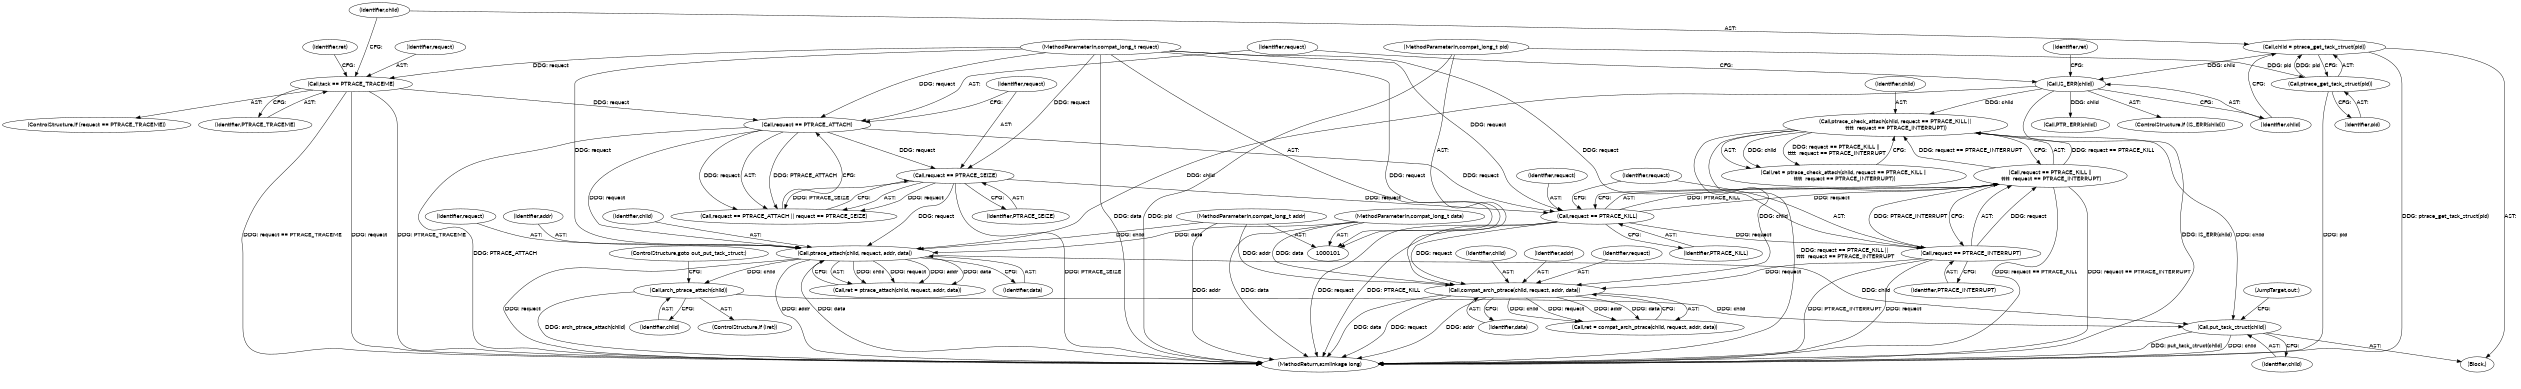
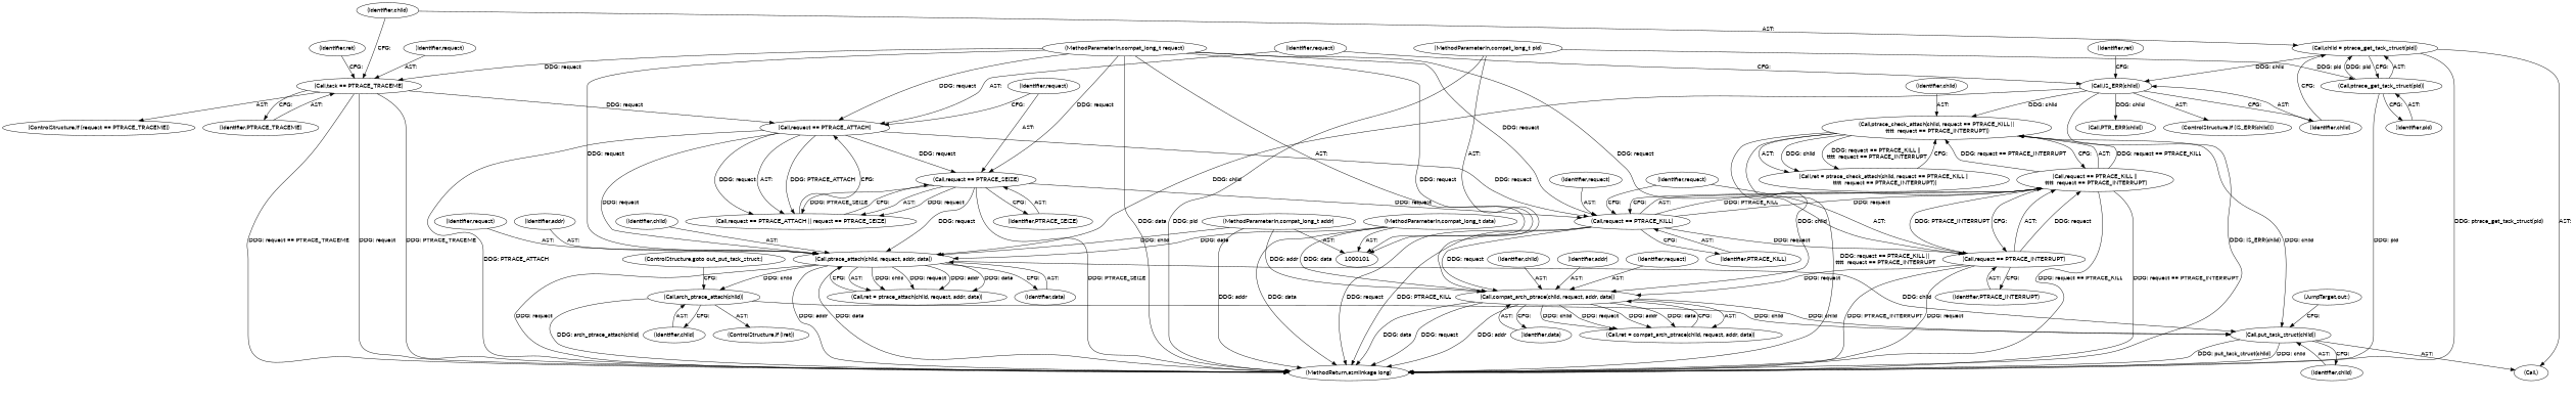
  digraph {
    fontname=Lato
    node [fontname=Lato]
    edge [fontname=Lato]
    n1 [label="(Call,put_task_struct(child))"]
-   n2 [label="(Block,)"]
+   n2 [label="(Call,)"]
    n3 [label="(MethodReturn,asmlinkage long)"]
    n4 [label="(Identifier,child)"]
    n5 [label="(Call,arch_ptrace_attach(child))"]
    n6 [label="(Identifier,child)"]
    n7 [label="(ControlStructure,if (!ret))"]
    n8 [label="(Call,ptrace_attach(child, request, addr, data))"]
    n9 [label="(Identifier,data)"]
    n10 [label="(Call,ret = ptrace_attach(child, request, addr, data))"]
    n11 [label="(Call,IS_ERR(child))"]
    n12 [label="(Call,ptrace_check_attach(child, request == PTRACE_KILL ||\n \t\t\t\t  request == PTRACE_INTERRUPT))"]
    n13 [label="(Identifier,child)"]
    n14 [label="(Call,PTR_ERR(child))"]
    n15 [label="(ControlStructure,if (IS_ERR(child)))"]
    n16 [label="(Call,compat_arch_ptrace(child, request, addr, data))"]
    n17 [label="(Call,request == PTRACE_KILL ||\n \t\t\t\t  request == PTRACE_INTERRUPT)"]
    n18 [label="(Call,ret = ptrace_check_attach(child, request == PTRACE_KILL ||\n \t\t\t\t  request == PTRACE_INTERRUPT))"]
    n19 [label="(Call,child = ptrace_get_task_struct(pid))"]
    n20 [label="(Call,ptrace_get_task_struct(pid))"]
    n21 [label="(Identifier,pid)"]
    n22 [label="(MethodParameterIn,compat_long_t pid)"]
    1000101
    n24 [label="(Call,request == PTRACE_ATTACH)"]
    n25 [label="(Call,request == PTRACE_SEIZE)"]
    n26 [label="(Call,request == PTRACE_KILL)"]
    n27 [label="(Call,request == PTRACE_ATTACH || request == PTRACE_SEIZE)"]
    n28 [label="(Identifier,PTRACE_SEIZE)"]
    n29 [label="(Call,request == PTRACE_INTERRUPT)"]
    n30 [label="(Identifier,PTRACE_KILL)"]
    n31 [label="(Call,task == PTRACE_TRACEME)"]
    n32 [label="(ControlStructure,if (request == PTRACE_TRACEME))"]
    n33 [label="(Identifier,PTRACE_TRACEME)"]
    n34 [label="(MethodParameterIn,compat_long_t request)"]
    n35 [label="(Call,ret = compat_arch_ptrace(child, request, addr, data))"]
    n36 [label="(Identifier,data)"]
    n37 [label="(Identifier,PTRACE_INTERRUPT)"]
    n38 [label="(MethodParameterIn,compat_long_t addr)"]
    n39 [label="(MethodParameterIn,compat_long_t data)"]
    n40 [label="(Identifier,request)"]
    n41 [label="(Identifier,addr)"]
    n42 [label="(Identifier,child)"]
    n43 [label="(Identifier,request)"]
    n44 [label="(Identifier,ret)"]
    n45 [label="(Identifier,ret)"]
    n46 [label="(Identifier,child)"]
    n47 [label="(Identifier,request)"]
    n48 [label="(Identifier,child)"]
    n49 [label="(ControlStructure,goto out_put_task_struct;)"]
    n50 [label="(Identifier,request)"]
    n51 [label="(Identifier,addr)"]
    n52 [label="(Identifier,request)"]
    n53 [label="(JumpTarget,out:)"]
    n54 [label="(Identifier,child)"]
    n55 [label="(Identifier,request)"]
    n56 [label="(Identifier,request)"]
    n1 -> n2 [label="AST: "]
    n1 -> n3 [label="DDG: put_task_struct(child)"]
    n1 -> n3 [label="DDG: child"]
    n1 -> n4 [label="CFG: "]
    n4 -> n1 [label="AST: "]
    n5 -> n1 [label="DDG: child"]
    n5 -> n3 [label="DDG: arch_ptrace_attach(child)"]
    n5 -> n6 [label="CFG: "]
    n5 -> n7 [label="AST: "]
    n6 -> n5 [label="AST: "]
    n8 -> n1 [label="DDG: child"]
    n8 -> n3 [label="DDG: request"]
    n8 -> n3 [label="DDG: addr"]
    n8 -> n3 [label="DDG: data"]
    n8 -> n5 [label="DDG: child"]
    n8 -> n9 [label="CFG: "]
    n8 -> n10 [label="AST: "]
    n8 -> n10 [label="DDG: child"]
    n8 -> n10 [label="DDG: request"]
    n8 -> n10 [label="DDG: addr"]
    n8 -> n10 [label="DDG: data"]
    n9 -> n8 [label="AST: "]
    n10 -> n8 [label="CFG: "]
    n11 -> n3 [label="DDG: IS_ERR(child)"]
    n11 -> n8 [label="DDG: child"]
    n11 -> n12 [label="DDG: child"]
    n11 -> n13 [label="CFG: "]
    n11 -> n14 [label="DDG: child"]
    n11 -> n15 [label="AST: "]
    n12 -> n1 [label="DDG: child"]
    n12 -> n3 [label="DDG: request == PTRACE_KILL ||\n \t\t\t\t  request == PTRACE_INTERRUPT"]
    n12 -> n16 [label="DDG: child"]
    n12 -> n17 [label="CFG: "]
    n12 -> n18 [label="AST: "]
    n12 -> n18 [label="DDG: child"]
    n12 -> n18 [label="DDG: request == PTRACE_KILL ||\n \t\t\t\t  request == PTRACE_INTERRUPT"]
    n13 -> n11 [label="AST: "]
    n13 -> n19 [label="CFG: "]
+   n16 -> n1 [label="DDG: child"]
    n16 -> n3 [label="DDG: addr"]
    n16 -> n3 [label="DDG: data"]
    n16 -> n3 [label="DDG: request"]
    n16 -> n35 [label="AST: "]
    n16 -> n35 [label="DDG: child"]
    n16 -> n35 [label="DDG: request"]
    n16 -> n35 [label="DDG: addr"]
    n16 -> n35 [label="DDG: data"]
    n16 -> n36 [label="CFG: "]
    n17 -> n3 [label="DDG: request == PTRACE_KILL"]
    n17 -> n3 [label="DDG: request == PTRACE_INTERRUPT"]
    n17 -> n12 [label="AST: "]
    n17 -> n12 [label="DDG: request == PTRACE_KILL"]
    n17 -> n12 [label="DDG: request == PTRACE_INTERRUPT"]
    n17 -> n26 [label="CFG: "]
    n17 -> n29 [label="CFG: "]
    n18 -> n12 [label="CFG: "]
    n19 -> n2 [label="AST: "]
    n19 -> n3 [label="DDG: ptrace_get_task_struct(pid)"]
    n19 -> n11 [label="DDG: child"]
    n19 -> n20 [label="CFG: "]
    n20 -> n3 [label="DDG: pid"]
    n20 -> n19 [label="AST: "]
    n20 -> n19 [label="DDG: pid"]
    n20 -> n21 [label="CFG: "]
    n21 -> n20 [label="AST: "]
    n22 -> n3 [label="DDG: pid"]
    n22 -> n20 [label="DDG: pid"]
    n22 -> 1000101 [label="AST: "]
    n24 -> n3 [label="DDG: PTRACE_ATTACH"]
    n24 -> n8 [label="DDG: request"]
    n24 -> n25 [label="DDG: request"]
    n24 -> n26 [label="DDG: request"]
    n24 -> n27 [label="AST: "]
    n24 -> n27 [label="DDG: request"]
    n24 -> n27 [label="DDG: PTRACE_ATTACH"]
    n25 -> n3 [label="DDG: PTRACE_SEIZE"]
    n25 -> n8 [label="DDG: request"]
    n25 -> n26 [label="DDG: request"]
    n25 -> n27 [label="AST: "]
    n25 -> n27 [label="DDG: request"]
    n25 -> n27 [label="DDG: PTRACE_SEIZE"]
    n25 -> n28 [label="CFG: "]
    n26 -> n3 [label="DDG: request"]
    n26 -> n3 [label="DDG: PTRACE_KILL"]
    n26 -> n16 [label="DDG: request"]
    n26 -> n17 [label="AST: "]
    n26 -> n17 [label="DDG: request"]
    n26 -> n17 [label="DDG: PTRACE_KILL"]
    n26 -> n29 [label="DDG: request"]
    n26 -> n30 [label="CFG: "]
    n27 -> n24 [label="CFG: "]
    n27 -> n25 [label="CFG: "]
    n28 -> n25 [label="AST: "]
    n29 -> n3 [label="DDG: PTRACE_INTERRUPT"]
    n29 -> n3 [label="DDG: request"]
    n29 -> n16 [label="DDG: request"]
    n29 -> n17 [label="AST: "]
    n29 -> n17 [label="DDG: request"]
    n29 -> n17 [label="DDG: PTRACE_INTERRUPT"]
    n29 -> n37 [label="CFG: "]
    n30 -> n26 [label="AST: "]
    n31 -> n3 [label="DDG: PTRACE_TRACEME"]
    n31 -> n3 [label="DDG: request == PTRACE_TRACEME"]
    n31 -> n3 [label="DDG: request"]
    n31 -> n24 [label="DDG: request"]
    n31 -> n32 [label="AST: "]
    n31 -> n33 [label="CFG: "]
    n33 -> n31 [label="AST: "]
    n34 -> n3 [label="DDG: data"]
    n34 -> n8 [label="DDG: request"]
    n34 -> n16 [label="DDG: request"]
    n34 -> 1000101 [label="AST: "]
    n34 -> n24 [label="DDG: request"]
    n34 -> n25 [label="DDG: request"]
    n34 -> n26 [label="DDG: request"]
    n34 -> n29 [label="DDG: request"]
    n34 -> n31 [label="DDG: request"]
    n35 -> n16 [label="CFG: "]
    n36 -> n16 [label="AST: "]
    n37 -> n29 [label="AST: "]
    n38 -> n3 [label="DDG: addr"]
    n38 -> n8 [label="DDG: child"]
    n38 -> n16 [label="DDG: addr"]
    n38 -> 1000101 [label="AST: "]
    n39 -> n3 [label="DDG: data"]
    n39 -> n8 [label="DDG: data"]
    n39 -> n16 [label="DDG: data"]
    n39 -> 1000101 [label="AST: "]
    n40 -> n31 [label="AST: "]
    n41 -> n8 [label="AST: "]
    n42 -> n16 [label="AST: "]
    n43 -> n8 [label="AST: "]
    n44 -> n31 [label="CFG: "]
    n45 -> n11 [label="CFG: "]
    n46 -> n19 [label="AST: "]
    n46 -> n31 [label="CFG: "]
    n47 -> n24 [label="CFG: "]
    n47 -> n25 [label="AST: "]
    n48 -> n12 [label="AST: "]
    n49 -> n5 [label="CFG: "]
    n50 -> n26 [label="AST: "]
    n51 -> n16 [label="AST: "]
    n52 -> n11 [label="CFG: "]
    n52 -> n24 [label="AST: "]
    n53 -> n1 [label="CFG: "]
    n54 -> n8 [label="AST: "]
    n55 -> n16 [label="AST: "]
    n56 -> n26 [label="CFG: "]
    n56 -> n29 [label="AST: "]
  }
